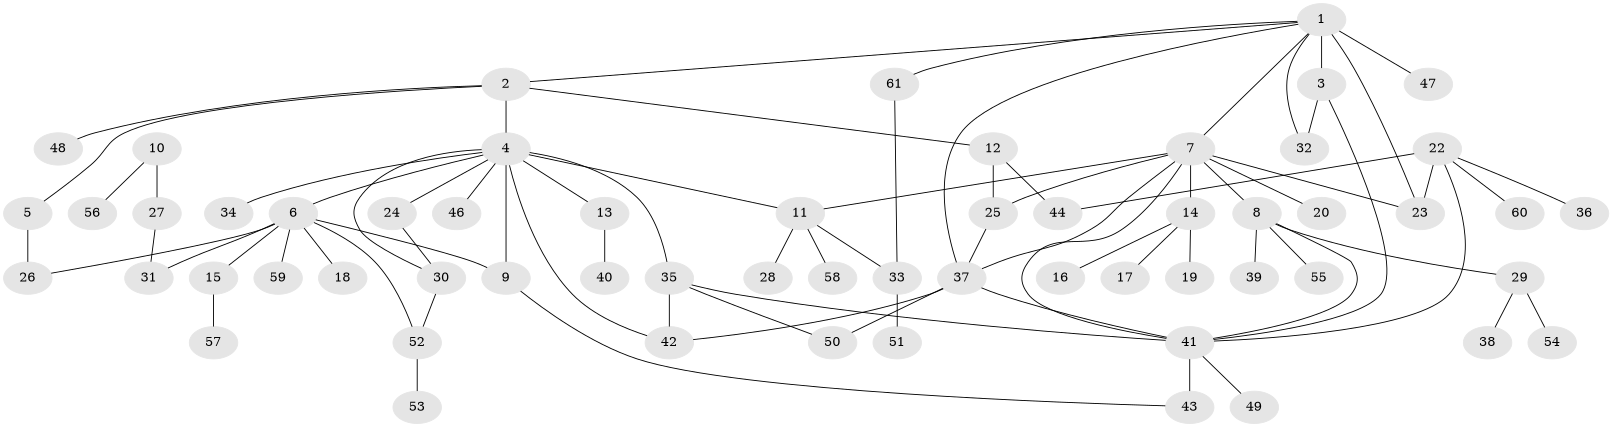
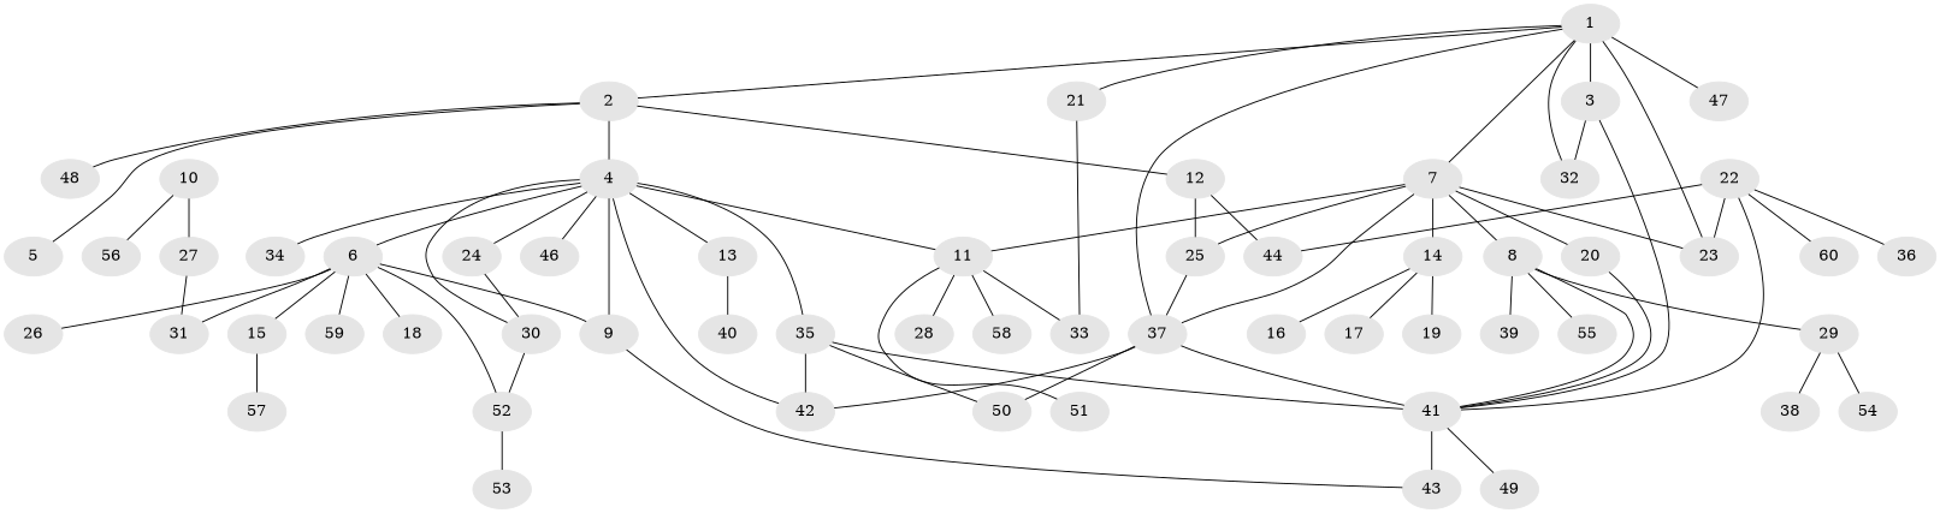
  graph {
    node [color=gray90 style=filled]
    edge [weight=1.0]
    1
    2
    3
    7
-   21 [label=61]
+   21
    23
    32
    37
    47
    4
    5
    12
    48
    41
    11
    8
    14
    20
    25
    10
    27
    56
    33
    42
    50
    6
    9
    13
    24
    30
    34
    35
    46
    26
    44
    43
    49
    15
    18
    31
    52
    59
    28
    51
    58
    40
    57
    53
    29
    39
    55
    16
    17
    19
    38
    54
    22
    36
    60
    1 -- 2
    1 -- 3 [weight=2.0]
    1 -- 7
    1 -- 21
    1 -- 23
    1 -- 32
    1 -- 37
    1 -- 47 [weight=3.0]
    2 -- 4
    2 -- 5
    2 -- 12
    2 -- 48
    3 -- 32 [weight=2.0]
    3 -- 41
    7 -- 23
    7 -- 37
-   7 -- 41
+   20 -- 41
    7 -- 11
    7 -- 8
    7 -- 14
    7 -- 20
    7 -- 25
    21 -- 33
    37 -- 41
    37 -- 42
    37 -- 50 [weight=2.0]
    4 -- 11
    4 -- 42
    4 -- 6
    4 -- 9 [weight=8.0]
    4 -- 13
    4 -- 24
    4 -- 30
    4 -- 34
    4 -- 35
    4 -- 46
-   5 -- 26 [weight=3.0]
    12 -- 25 [weight=2.0]
    12 -- 44
    41 -- 43 [weight=6.0]
    41 -- 49
    11 -- 33
    11 -- 28
-   33 -- 51
+   11 -- 51
    11 -- 58
    8 -- 41
    8 -- 29
    8 -- 39
    8 -- 55
    14 -- 16
    14 -- 17
    14 -- 19
    25 -- 37
    10 -- 27
    10 -- 56
    27 -- 31 [weight=3.0]
    6 -- 9
    6 -- 26
    6 -- 15
    6 -- 18 [weight=2.0]
    6 -- 31
    6 -- 52
    6 -- 59
    9 -- 43
    13 -- 40
    24 -- 30
    30 -- 52
    35 -- 41
    35 -- 42
    35 -- 50
    15 -- 57
    52 -- 53
    29 -- 38
    29 -- 54
    22 -- 23
    22 -- 41
    22 -- 44 [weight=3.0]
    22 -- 36
    22 -- 60
  }
